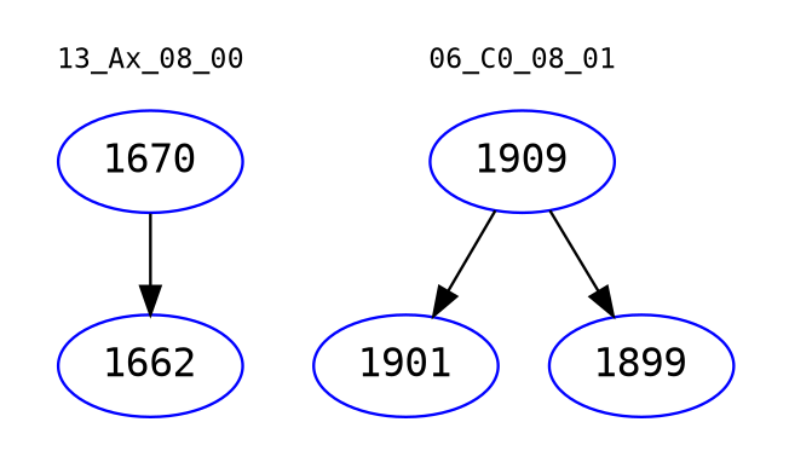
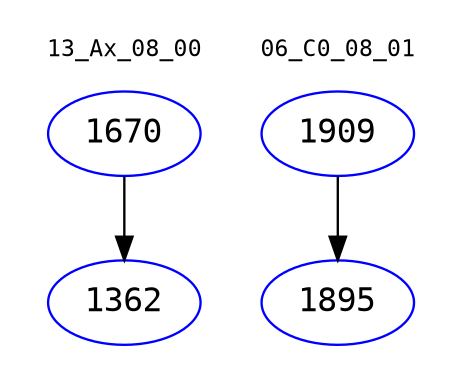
  digraph {
    fontname="DejaVu Sans Mono"
    node [color=blue fontname="DejaVu Sans Mono"]
    edge [color=black fontname="DejaVu Sans Mono"]
    n1 [label=1670]
-   n2 [label=1662]
+   n2 [label=1362]
    n3 [label=1909]
-   n4 [label=1901]
-   n5 [label=1899]
+   n5 [label=1895]
    subgraph cluster_1 {
      color=white
      fontsize=10
      label="13_Ax_08_00"
      n1
      n2
    }
    subgraph cluster_2 {
      color=white
      fontsize=10
      label="06_C0_08_01"
      n3
-     n4
      n5
    }
    n1 -> n2
-   n3 -> n4
    n3 -> n5
  }
